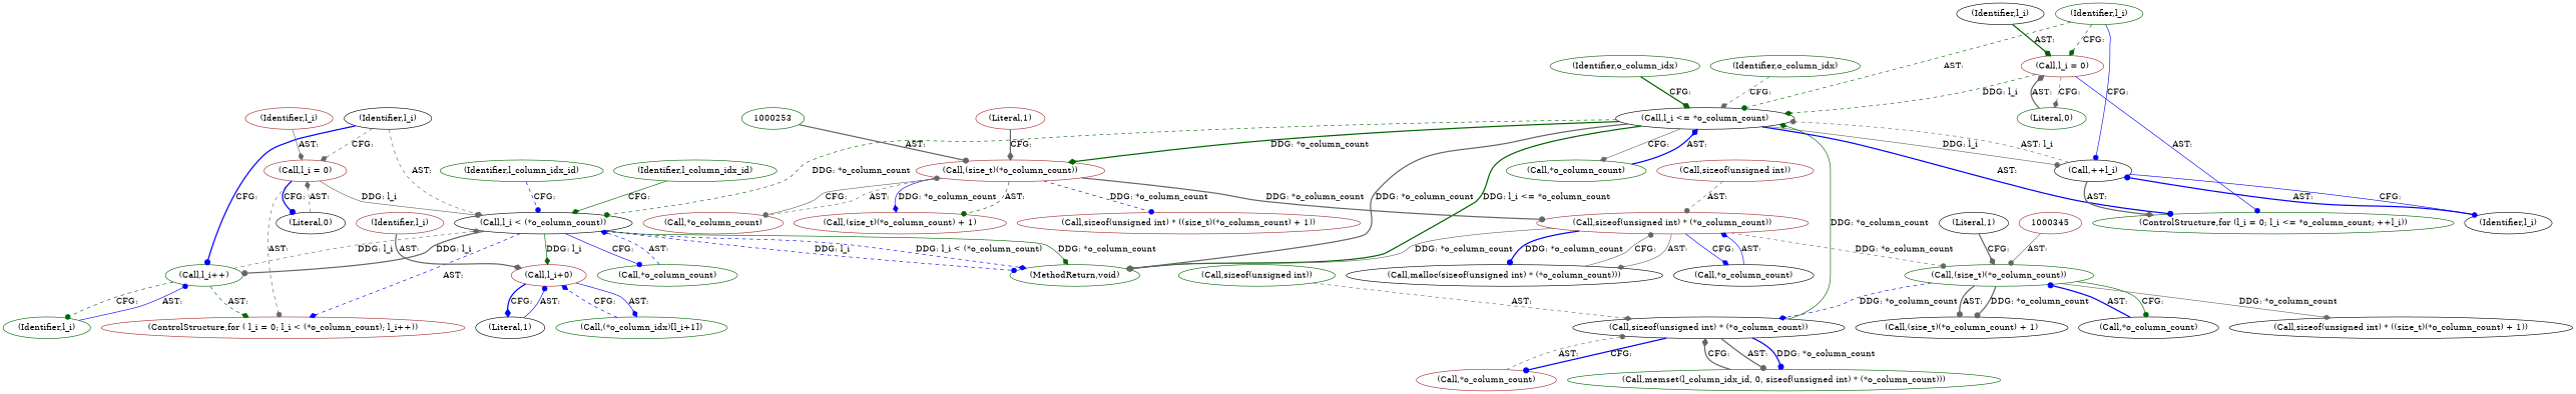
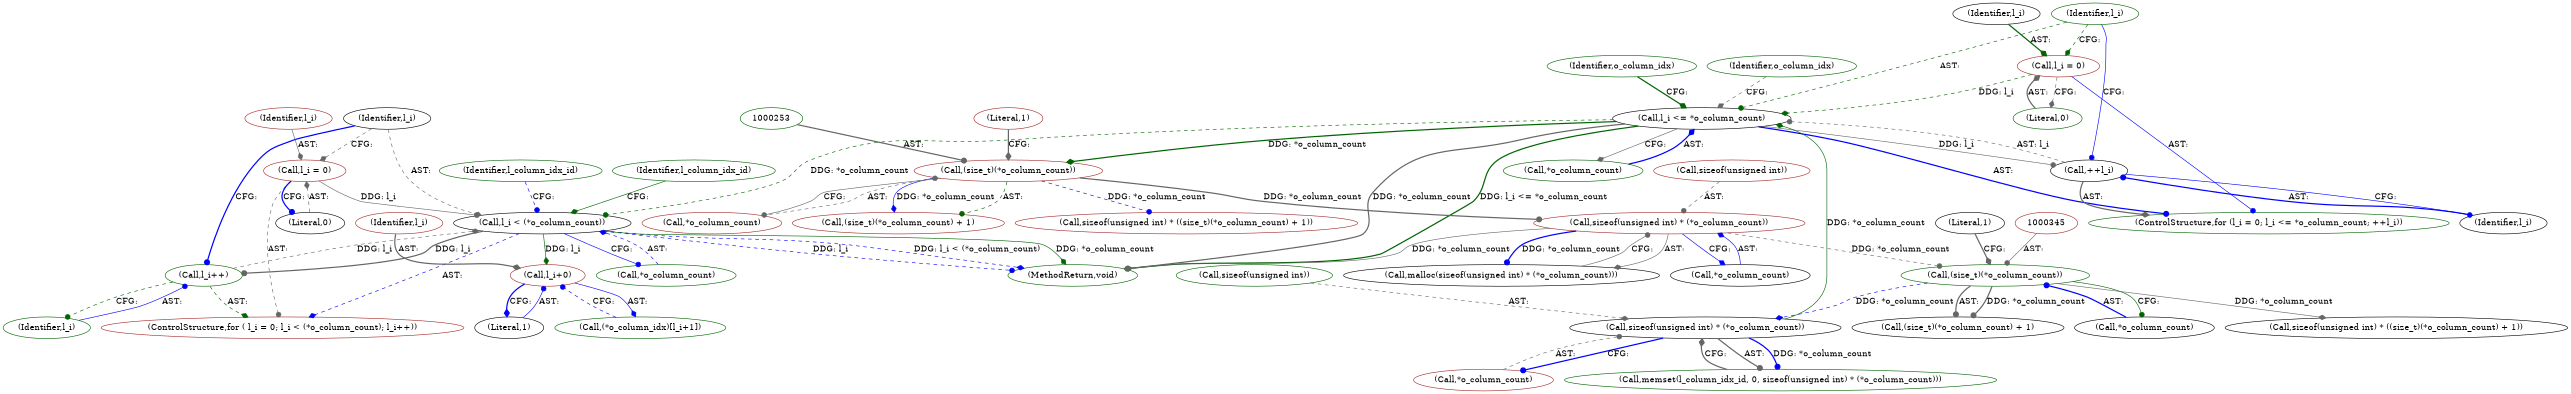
  digraph {
    node [color=darkgreen]
    edge [arrowhead=dot color=gray40 style=dashed]
    n1 [color=black label="(Call,l_i < (*o_column_count))"]
    n2 [label="(Call,l_i++)"]
    n3 [color=brown label="(Call,l_i+0)"]
    n4 [label="(MethodReturn,void)"]
    n5 [label="(Call,*o_column_count)"]
    n6 [color=brown label="(ControlStructure,for ( l_i = 0; l_i < (*o_column_count); l_i++))"]
    n7 [label="(Identifier,l_i)"]
    n8 [color=black label="(Literal,1)"]
    n9 [label="(Call,(*o_column_idx)[l_i+1])"]
    n10 [color=brown label="(Call,l_i = 0)"]
    n11 [color=black label="(Literal,0)"]
    n12 [color=black label="(Call,l_i <= *o_column_count)"]
    n13 [color=black label="(Call,++l_i)"]
    n14 [color=brown label="(Call,(size_t)(*o_column_count))"]
    n15 [label="(Call,*o_column_count)"]
    n16 [label="(ControlStructure,for (l_i = 0; l_i <= *o_column_count; ++l_i))"]
    n17 [color=black label="(Identifier,l_i)"]
    n18 [color=brown label="(Call,sizeof(unsigned int) * (*o_column_count))"]
    n19 [color=brown label="(Call,(size_t)(*o_column_count) + 1)"]
    n20 [color=brown label="(Call,*o_column_count)"]
    n21 [color=brown label="(Call,sizeof(unsigned int) * ((size_t)(*o_column_count) + 1))"]
    n22 [color=brown label="(Call,l_i = 0)"]
    n23 [label="(Literal,0)"]
    n24 [color=black label="(Call,sizeof(unsigned int) * (*o_column_count))"]
    n25 [color=brown label="(Call,*o_column_count)"]
    n26 [label="(Call,memset(l_column_idx_id, 0, sizeof(unsigned int) * (*o_column_count)))"]
    n27 [label="(Call,(size_t)(*o_column_count))"]
    n28 [color=black label="(Call,*o_column_count)"]
    n29 [color=black label="(Call,sizeof(unsigned int) * ((size_t)(*o_column_count) + 1))"]
    n30 [color=black label="(Call,(size_t)(*o_column_count) + 1)"]
    n31 [color=black label="(Call,*o_column_count)"]
    n32 [color=black label="(Call,malloc(sizeof(unsigned int) * (*o_column_count)))"]
    n33 [label="(Identifier,l_column_idx_id)"]
    n34 [color=black label="(Identifier,l_i)"]
    n35 [label="(Identifier,l_i)"]
    n36 [label="(Call,sizeof(unsigned int))"]
    n37 [label="(Identifier,o_column_idx)"]
    n38 [color=black label="(Identifier,l_i)"]
    n39 [color=brown label="(Call,sizeof(unsigned int))"]
    n40 [color=brown label="(Literal,1)"]
    n41 [color=brown label="(Identifier,l_i)"]
    n42 [color=brown label="(Identifier,l_i)"]
    n43 [label="(Identifier,l_column_idx_id)"]
    n44 [color=black label="(Literal,1)"]
    n45 [label="(Identifier,o_column_idx)"]
    1000345 [color=brown]
    1000253
    n1 -> n2 [label="DDG: l_i" style=bold]
    n1 -> n3 [arrowhead=diamond color=darkgreen label="DDG: l_i" style=solid]
    n1 -> n4 [color=blue label="DDG: l_i"]
    n1 -> n4 [arrowhead=diamond color=blue label="DDG: l_i < (*o_column_count)"]
    n1 -> n4 [arrowhead=diamond color=darkgreen label="DDG: *o_column_count" style=solid]
    n1 -> n5 [color=blue label="CFG: " style=solid]
    n1 -> n6 [arrowhead=diamond color=blue label="AST: "]
    n2 -> n1 [arrowhead=diamond label="DDG: l_i"]
    n2 -> n6 [arrowhead=diamond color=darkgreen label="AST: "]
    n2 -> n7 [color=darkgreen label="CFG: "]
    n3 -> n8 [arrowhead=diamond color=blue label="CFG: " style=bold]
    n3 -> n9 [arrowhead=diamond color=blue label="AST: " style=solid]
    n5 -> n1 [arrowhead=diamond color=blue label="AST: "]
    n7 -> n2 [color=blue label="AST: " style=solid]
    n8 -> n3 [color=blue label="AST: " style=solid]
-   n9 -> n3 [arrowhead=diamond color=blue label="CFG: "]
+   n9 -> n3 [color=blue label="CFG: "]
    n10 -> n1 [label="DDG: l_i" style=solid]
    n10 -> n6 [label="AST: "]
    n10 -> n11 [color=blue label="CFG: " style=bold]
    n11 -> n10 [arrowhead=diamond label="AST: "]
    n12 -> n1 [color=darkgreen label="DDG: *o_column_count"]
    n12 -> n4 [arrowhead=diamond color=darkgreen label="DDG: l_i <= *o_column_count" style=bold]
    n12 -> n4 [label="DDG: *o_column_count" style=bold]
    n12 -> n13 [label="DDG: l_i" style=solid]
    n12 -> n14 [arrowhead=diamond color=darkgreen label="DDG: *o_column_count" style=bold]
    n12 -> n15 [arrowhead=diamond label="CFG: " style=solid]
    n12 -> n16 [color=blue label="AST: " style=bold]
    n13 -> n12 [label="AST: l_i"]
    n13 -> n16 [arrowhead=diamond label="AST: " style=bold]
    n13 -> n17 [color=blue label="CFG: " style=solid]
    n14 -> n18 [label="DDG: *o_column_count" style=bold]
    n14 -> n19 [color=darkgreen label="AST: "]
    n14 -> n19 [arrowhead=diamond color=blue label="DDG: *o_column_count" style=solid]
    n14 -> n20 [label="CFG: " style=solid]
    n14 -> n21 [color=blue label="DDG: *o_column_count"]
    n15 -> n12 [arrowhead=diamond color=blue label="AST: " style=bold]
    n17 -> n13 [color=blue label="AST: " style=bold]
    n18 -> n4 [arrowhead=diamond label="DDG: *o_column_count" style=solid]
    n18 -> n27 [label="DDG: *o_column_count"]
    n18 -> n31 [arrowhead=diamond color=blue label="CFG: " style=solid]
    n18 -> n32 [arrowhead=diamond label="AST: " style=solid]
    n18 -> n32 [color=blue label="DDG: *o_column_count" style=bold]
    n20 -> n14 [label="AST: "]
    n22 -> n12 [arrowhead=diamond color=darkgreen label="DDG: l_i"]
    n22 -> n16 [color=blue label="AST: " style=solid]
    n22 -> n23 [arrowhead=diamond label="CFG: "]
    n23 -> n22 [arrowhead=diamond label="AST: " style=bold]
    n24 -> n12 [arrowhead=diamond color=darkgreen label="DDG: *o_column_count" style=solid]
    n24 -> n25 [color=blue label="CFG: " style=bold]
    n24 -> n26 [label="AST: " style=bold]
    n24 -> n26 [color=blue label="DDG: *o_column_count" style=bold]
    n25 -> n24 [label="AST: "]
    n26 -> n24 [arrowhead=diamond label="CFG: " style=bold]
    n27 -> n24 [arrowhead=diamond color=blue label="DDG: *o_column_count"]
    n27 -> n28 [color=darkgreen label="CFG: " style=solid]
    n27 -> n29 [arrowhead=diamond label="DDG: *o_column_count" style=solid]
    n27 -> n30 [label="AST: " style=bold]
    n27 -> n30 [label="DDG: *o_column_count" style=bold]
    n28 -> n27 [color=blue label="AST: " style=bold]
    n31 -> n18 [arrowhead=diamond color=blue label="AST: " style=solid]
    n32 -> n18 [label="CFG: " style=solid]
    n33 -> n1 [arrowhead=diamond color=darkgreen label="CFG: " style=solid]
    n34 -> n1 [arrowhead=diamond label="AST: "]
    n34 -> n2 [color=blue label="CFG: " style=bold]
    n34 -> n10 [arrowhead=diamond label="CFG: "]
    n35 -> n12 [color=darkgreen label="AST: "]
    n35 -> n13 [color=blue label="CFG: " style=solid]
    n35 -> n22 [arrowhead=diamond color=darkgreen label="CFG: "]
    n36 -> n24 [arrowhead=diamond label="AST: "]
    n37 -> n12 [arrowhead=diamond color=darkgreen label="CFG: " style=bold]
    n38 -> n22 [arrowhead=diamond color=darkgreen label="AST: " style=bold]
    n39 -> n18 [label="AST: "]
    n40 -> n14 [arrowhead=diamond label="CFG: " style=bold]
    n41 -> n3 [arrowhead=diamond label="AST: " style=bold]
    n42 -> n10 [arrowhead=diamond label="AST: " style=solid]
    n43 -> n1 [color=blue label="CFG: "]
    n44 -> n27 [arrowhead=diamond label="CFG: " style=bold]
    n45 -> n12 [arrowhead=diamond label="CFG: "]
    1000345 -> n27 [label="AST: " style=solid]
    1000253 -> n14 [label="AST: " style=bold]
  }
